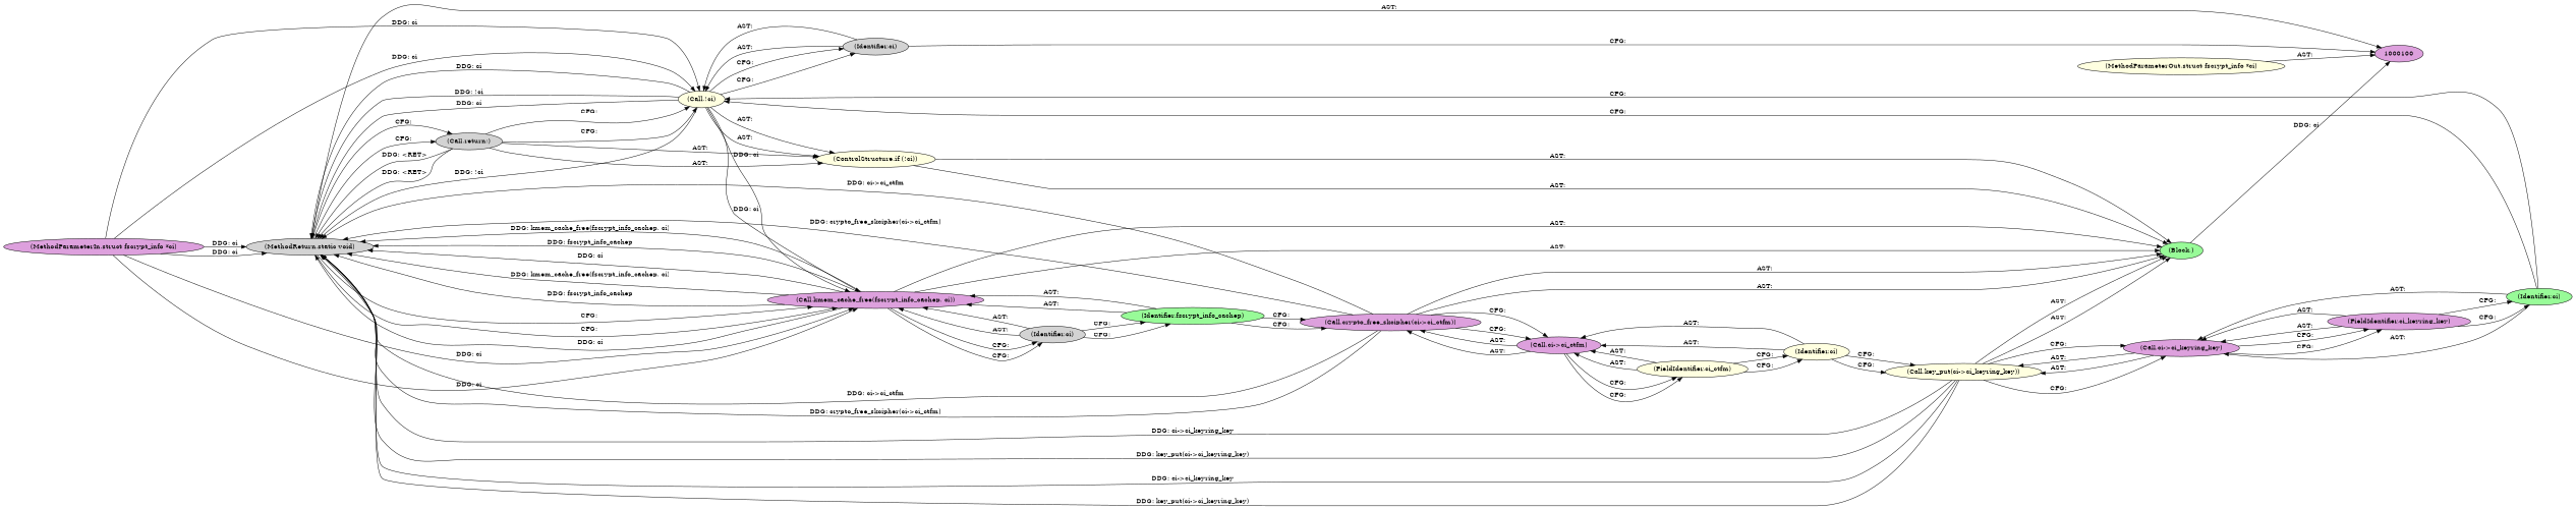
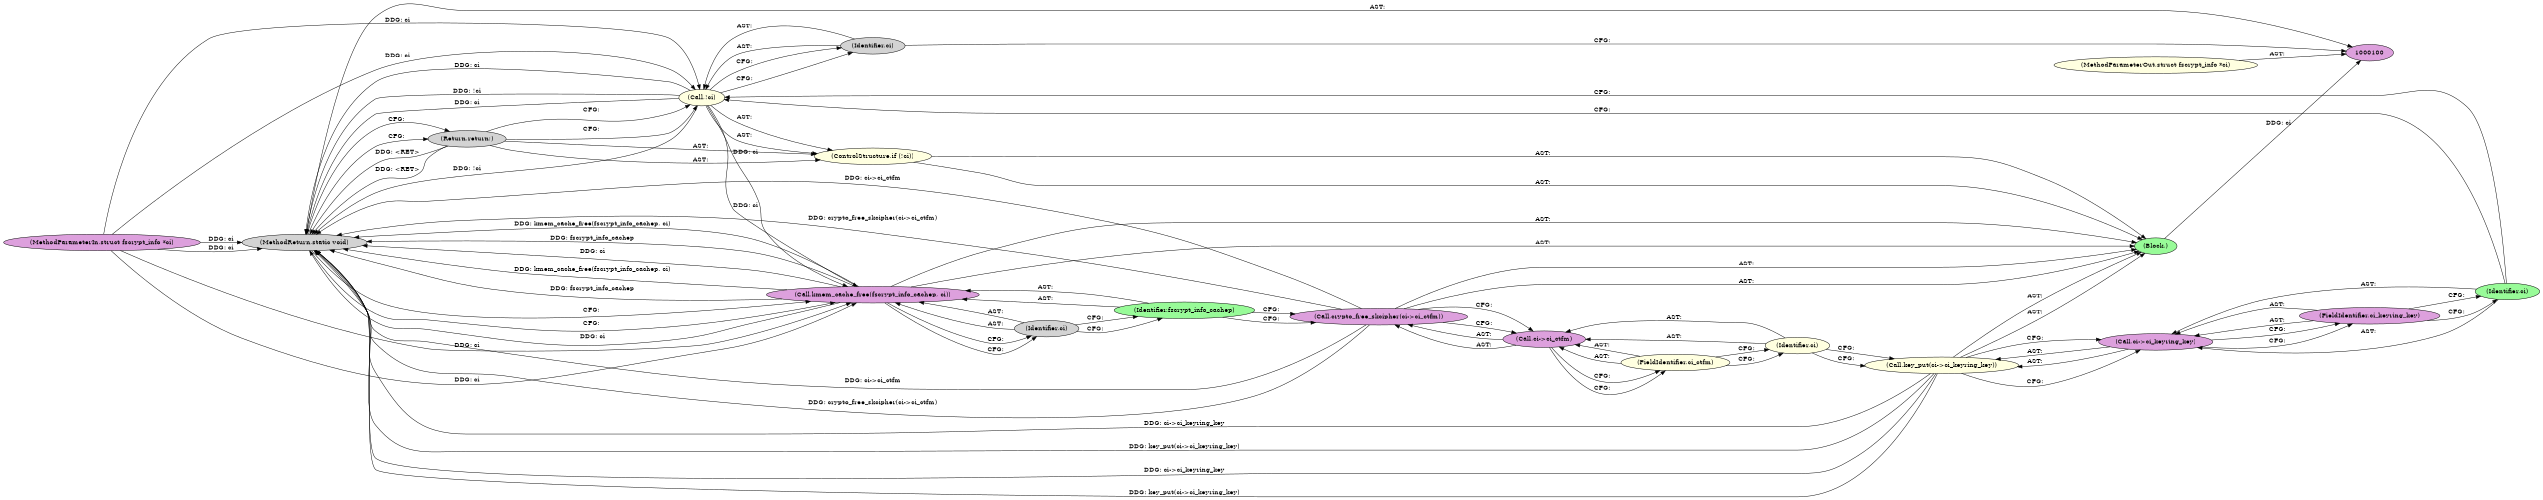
  digraph {
    rankdir=LR
    node [fillcolor=plum style=filled]
    n1 [fillcolor=lightgrey label="(MethodReturn,static void)"]
-   n2 [fillcolor=lightgrey label="(Call,return;)"]
+   n2 [fillcolor=lightgrey label="(Return,return;)"]
    n3 [label="(Call,kmem_cache_free(fscrypt_info_cachep, ci))"]
    1000100
    n5 [fillcolor=lightyellow label="(Call,!ci)"]
    n6 [fillcolor=lightyellow label="(ControlStructure,if (!ci))"]
    n7 [fillcolor=palegreen label="(Block,)"]
    n8 [fillcolor=lightgrey label="(Identifier,ci)"]
    n9 [label="(MethodParameterIn,struct fscrypt_info *ci)"]
    n10 [fillcolor=lightgrey label="(Identifier,ci)"]
    n11 [fillcolor=lightyellow label="(MethodParameterOut,struct fscrypt_info *ci)"]
    n12 [fillcolor=lightyellow label="(Call,key_put(ci->ci_keyring_key))"]
    n13 [label="(Call,ci->ci_keyring_key)"]
    n14 [label="(FieldIdentifier,ci_keyring_key)"]
    n15 [fillcolor=palegreen label="(Identifier,ci)"]
    n16 [label="(Call,crypto_free_skcipher(ci->ci_ctfm))"]
    n17 [label="(Call,ci->ci_ctfm)"]
    n18 [fillcolor=lightyellow label="(FieldIdentifier,ci_ctfm)"]
    n19 [fillcolor=lightyellow label="(Identifier,ci)"]
    n20 [fillcolor=palegreen label="(Identifier,fscrypt_info_cachep)"]
    n1 -> n2 [label="CFG: "]
    n1 -> n2 [label="CFG: "]
    n1 -> n3 [label="CFG: "]
    n1 -> n3 [label="CFG: "]
    n1 -> 1000100 [label="AST: "]
    n2 -> n1 [label="DDG: <RET>"]
    n2 -> n1 [label="DDG: <RET>"]
    n2 -> n5 [label="CFG: "]
    n2 -> n5 [label="CFG: "]
    n2 -> n6 [label="AST: "]
    n2 -> n6 [label="AST: "]
    n3 -> n1 [label="DDG: ci"]
    n3 -> n1 [label="DDG: kmem_cache_free(fscrypt_info_cachep, ci)"]
    n3 -> n1 [label="DDG: fscrypt_info_cachep"]
    n3 -> n1 [label="DDG: ci"]
    n3 -> n1 [label="DDG: kmem_cache_free(fscrypt_info_cachep, ci)"]
    n3 -> n1 [label="DDG: fscrypt_info_cachep"]
    n3 -> n7 [label="AST: "]
    n3 -> n7 [label="AST: "]
    n3 -> n8 [label="CFG: "]
    n3 -> n8 [label="CFG: "]
    n5 -> n1 [label="DDG: !ci"]
    n5 -> n1 [label="DDG: ci"]
    n5 -> n1 [label="DDG: !ci"]
    n5 -> n1 [label="DDG: ci"]
    n5 -> n3 [label="DDG: ci"]
    n5 -> n3 [label="DDG: ci"]
    n5 -> n6 [label="AST: "]
    n5 -> n6 [label="AST: "]
    n5 -> n10 [label="CFG: "]
    n5 -> n10 [label="CFG: "]
    n6 -> n7 [label="AST: "]
    n6 -> n7 [label="AST: "]
    n7 -> 1000100 [label="DDG: ci"]
    n8 -> n3 [label="AST: "]
    n8 -> n3 [label="AST: "]
    n8 -> n20 [label="CFG: "]
    n8 -> n20 [label="CFG: "]
    n9 -> n1 [label="DDG: ci"]
    n9 -> n1 [label="DDG: ci"]
    n9 -> n3 [label="DDG: ci"]
    n9 -> n3 [label="DDG: ci"]
    n9 -> n5 [label="DDG: ci"]
    n9 -> n5 [label="DDG: ci"]
    n10 -> 1000100 [label="CFG: "]
    n10 -> n5 [label="AST: "]
    n10 -> n5 [label="AST: "]
    n11 -> 1000100 [label="AST: "]
    n12 -> n1 [label="DDG: ci->ci_keyring_key"]
    n12 -> n1 [label="DDG: key_put(ci->ci_keyring_key)"]
    n12 -> n1 [label="DDG: ci->ci_keyring_key"]
    n12 -> n1 [label="DDG: key_put(ci->ci_keyring_key)"]
    n12 -> n7 [label="AST: "]
    n12 -> n7 [label="AST: "]
    n12 -> n13 [label="CFG: "]
    n12 -> n13 [label="CFG: "]
    n13 -> n12 [label="AST: "]
    n13 -> n12 [label="AST: "]
    n13 -> n14 [label="CFG: "]
    n13 -> n14 [label="CFG: "]
    n14 -> n13 [label="AST: "]
    n14 -> n13 [label="AST: "]
    n14 -> n15 [label="CFG: "]
    n14 -> n15 [label="CFG: "]
    n15 -> n5 [label="CFG: "]
    n15 -> n5 [label="CFG: "]
    n15 -> n13 [label="AST: "]
    n15 -> n13 [label="AST: "]
    n16 -> n1 [label="DDG: ci->ci_ctfm"]
    n16 -> n1 [label="DDG: crypto_free_skcipher(ci->ci_ctfm)"]
    n16 -> n1 [label="DDG: ci->ci_ctfm"]
    n16 -> n1 [label="DDG: crypto_free_skcipher(ci->ci_ctfm)"]
    n16 -> n7 [label="AST: "]
    n16 -> n7 [label="AST: "]
    n16 -> n17 [label="CFG: "]
    n16 -> n17 [label="CFG: "]
    n17 -> n16 [label="AST: "]
    n17 -> n16 [label="AST: "]
    n17 -> n18 [label="CFG: "]
    n17 -> n18 [label="CFG: "]
    n18 -> n17 [label="AST: "]
    n18 -> n17 [label="AST: "]
    n18 -> n19 [label="CFG: "]
    n18 -> n19 [label="CFG: "]
    n19 -> n12 [label="CFG: "]
    n19 -> n12 [label="CFG: "]
    n19 -> n17 [label="AST: "]
    n19 -> n17 [label="AST: "]
    n20 -> n3 [label="AST: "]
    n20 -> n3 [label="AST: "]
    n20 -> n16 [label="CFG: "]
    n20 -> n16 [label="CFG: "]
  }
